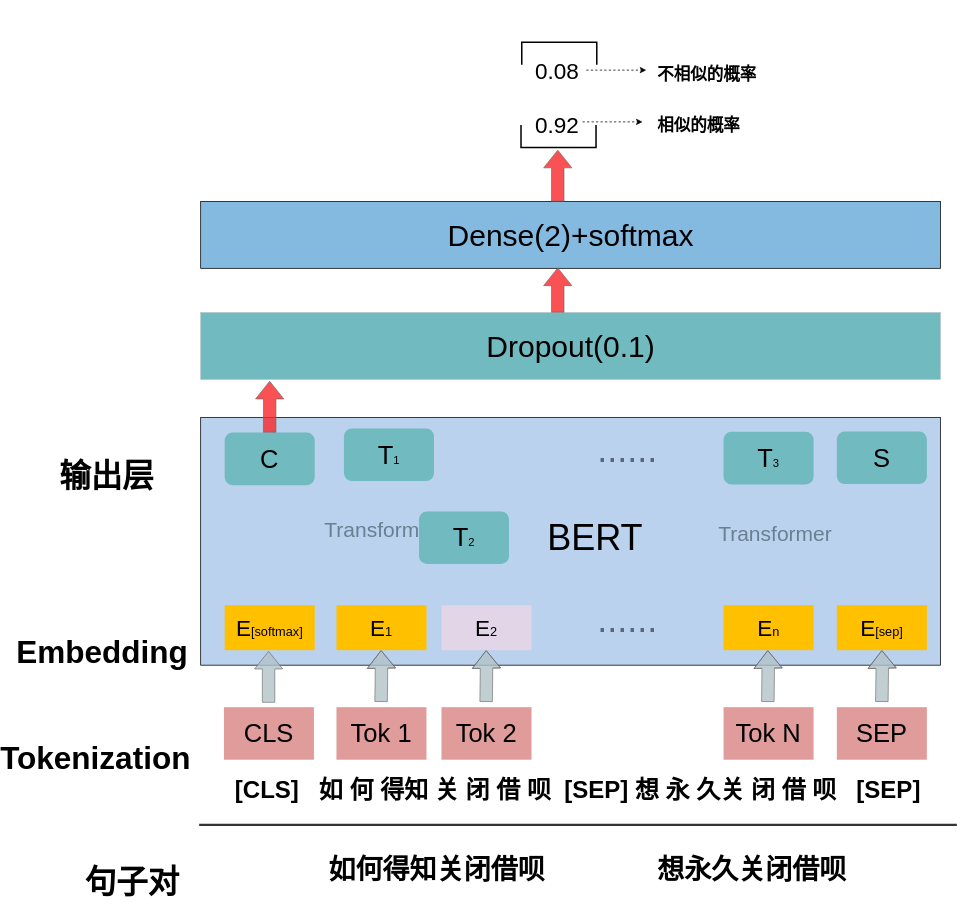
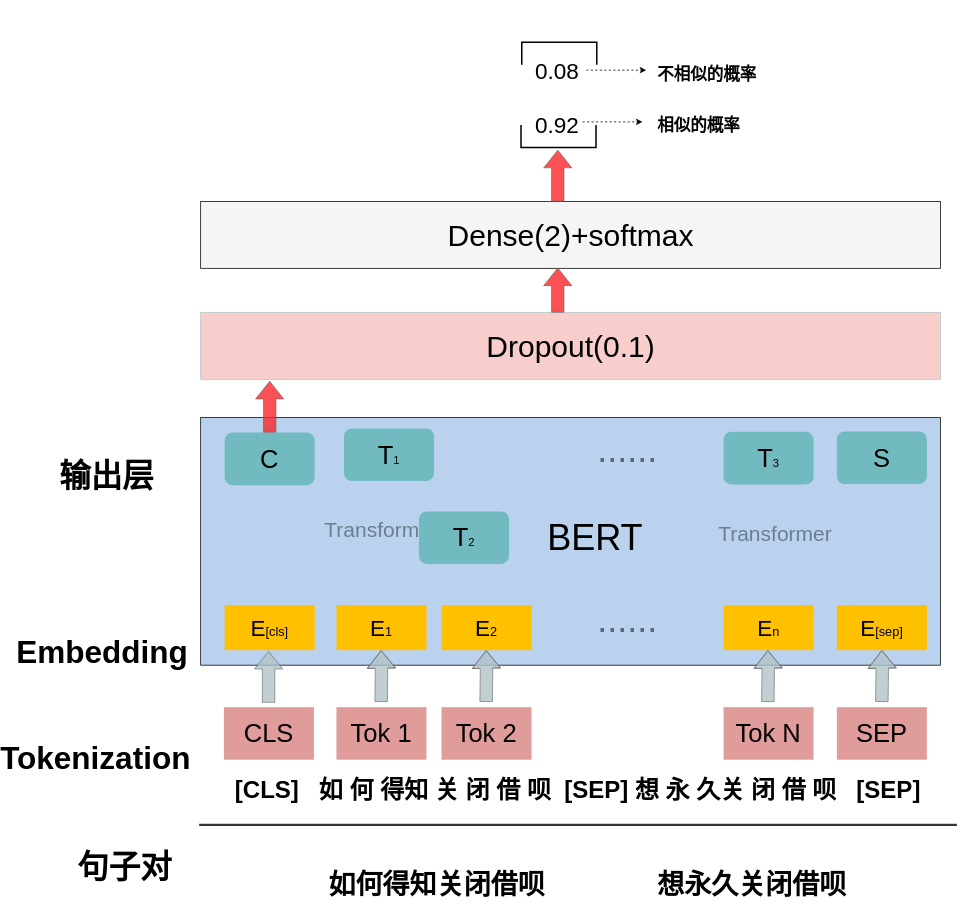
  <mxCell id="0" />
  <mxCell id="1" parent="0" />
  <mxCell id="2" value="" style="fillColor=#BAD2EE;strokeColor=#000000;html=1;rounded=0;" parent="1" vertex="1"><mxGeometry x="231" y="556" width="986" height="330" as="geometry" /></mxCell>
  <mxCell id="3" value="&lt;font style=&quot;font-size: 34px&quot;&gt;CLS&lt;/font&gt;" style="rounded=0;whiteSpace=wrap;html=1;strokeColor=none;fillColor=#E09C9B;flipH=0;flipV=1;" parent="1" vertex="1"><mxGeometry x="262" y="942" width="120" height="70" as="geometry" /></mxCell>
- <mxCell id="4" value="&lt;font style=&quot;font-size: 30px&quot;&gt;E&lt;/font&gt;&lt;font style=&quot;font-size: 17px&quot;&gt;[softmax]&lt;/font&gt;" style="rounded=0;whiteSpace=wrap;html=1;strokeColor=none;fillColor=#FFC000;" parent="1" vertex="1"><mxGeometry x="263" y="806" width="120" height="60" as="geometry" /></mxCell>
+ <mxCell id="4" value="&lt;font style=&quot;font-size: 30px&quot;&gt;E&lt;/font&gt;&lt;font style=&quot;font-size: 17px&quot;&gt;[cls]&lt;/font&gt;" style="rounded=0;whiteSpace=wrap;html=1;strokeColor=none;fillColor=#FFC000;" parent="1" vertex="1"><mxGeometry x="263" y="806" width="120" height="60" as="geometry" /></mxCell>
  <mxCell id="5" value="&lt;font style=&quot;font-size: 34px&quot;&gt;Tok 1&lt;/font&gt;" style="rounded=0;whiteSpace=wrap;html=1;strokeColor=none;fillColor=#E09C9B;flipH=0;flipV=1;" parent="1" vertex="1"><mxGeometry x="412" y="942" width="120" height="70" as="geometry" /></mxCell>
  <mxCell id="6" value="&lt;span style=&quot;font-size: 34px&quot;&gt;Tok 2&lt;/span&gt;" style="rounded=0;whiteSpace=wrap;html=1;strokeColor=none;fillColor=#E09C9B;flipH=0;flipV=1;" parent="1" vertex="1"><mxGeometry x="552" y="942" width="120" height="70" as="geometry" /></mxCell>
  <mxCell id="7" value="&lt;span style=&quot;font-size: 34px&quot;&gt;Tok N&lt;/span&gt;" style="rounded=0;whiteSpace=wrap;html=1;strokeColor=none;fillColor=#E09C9B;" parent="1" vertex="1"><mxGeometry x="928" y="942" width="120" height="70" as="geometry" /></mxCell>
  <mxCell id="8" value="&lt;span style=&quot;font-size: 34px&quot;&gt;SEP&lt;/span&gt;" style="rounded=0;whiteSpace=wrap;html=1;strokeColor=none;fillColor=#E09C9B;" parent="1" vertex="1"><mxGeometry x="1079" y="942" width="120" height="70" as="geometry" /></mxCell>
  <mxCell id="9" value="" style="shape=flexArrow;endArrow=classic;html=1;width=16.667;endSize=7.524;fillColor=#B2C4C8;opacity=80;strokeColor=#636363;" parent="1" edge="1"><mxGeometry width="50" height="50" relative="1" as="geometry"><mxPoint x="321.5" y="936" as="sourcePoint" /><mxPoint x="321.5" y="867" as="targetPoint" /></mxGeometry></mxCell>
  <mxCell id="10" value="" style="shape=flexArrow;endArrow=classic;html=1;width=16.667;endSize=7.524;fillColor=#B2C4C8;opacity=80;strokeColor=#636363;" parent="1" edge="1"><mxGeometry width="50" height="50" relative="1" as="geometry"><mxPoint x="471.5" y="935" as="sourcePoint" /><mxPoint x="471.5" y="866" as="targetPoint" /><Array as="points"><mxPoint x="472" y="895" /></Array></mxGeometry></mxCell>
  <mxCell id="11" value="" style="shape=flexArrow;endArrow=classic;html=1;width=16.667;endSize=7.524;fillColor=#B2C4C8;opacity=80;strokeColor=#636363;" parent="1" edge="1"><mxGeometry width="50" height="50" relative="1" as="geometry"><mxPoint x="611.5" y="935" as="sourcePoint" /><mxPoint x="611.5" y="866" as="targetPoint" /><Array as="points"><mxPoint x="612" y="895" /></Array></mxGeometry></mxCell>
  <mxCell id="12" value="" style="shape=flexArrow;endArrow=classic;html=1;width=16.667;endSize=7.524;fillColor=#B2C4C8;opacity=80;strokeColor=#636363;" parent="1" edge="1"><mxGeometry width="50" height="50" relative="1" as="geometry"><mxPoint x="987" y="935" as="sourcePoint" /><mxPoint x="987" y="866" as="targetPoint" /><Array as="points"><mxPoint x="987.5" y="895" /></Array></mxGeometry></mxCell>
  <mxCell id="13" value="" style="shape=flexArrow;endArrow=classic;html=1;width=16.667;endSize=7.524;fillColor=#B2C4C8;opacity=80;strokeColor=#636363;" parent="1" edge="1"><mxGeometry width="50" height="50" relative="1" as="geometry"><mxPoint x="1139" y="935" as="sourcePoint" /><mxPoint x="1139" y="866" as="targetPoint" /><Array as="points"><mxPoint x="1139.5" y="895" /></Array></mxGeometry></mxCell>
  <mxCell id="14" value="&lt;font style=&quot;white-space: normal ; font-size: 30px&quot;&gt;E&lt;/font&gt;&lt;font style=&quot;white-space: normal ; font-size: 17px&quot;&gt;1&lt;/font&gt;" style="rounded=0;whiteSpace=wrap;html=1;strokeColor=none;fillColor=#FFC000;" parent="1" vertex="1"><mxGeometry x="412" y="806" width="120" height="60" as="geometry" /></mxCell>
- <mxCell id="15" value="&lt;font style=&quot;white-space: normal ; font-size: 30px&quot;&gt;E&lt;/font&gt;&lt;font style=&quot;white-space: normal ; font-size: 17px&quot;&gt;2&lt;/font&gt;" style="rounded=0;whiteSpace=wrap;html=1;strokeColor=none;fillColor=#e1d5e7;" parent="1" vertex="1"><mxGeometry x="552" y="806" width="120" height="60" as="geometry" /></mxCell>
+ <mxCell id="15" value="&lt;font style=&quot;white-space: normal ; font-size: 30px&quot;&gt;E&lt;/font&gt;&lt;font style=&quot;white-space: normal ; font-size: 17px&quot;&gt;2&lt;/font&gt;" style="rounded=0;whiteSpace=wrap;html=1;strokeColor=none;fillColor=#FFC000;" parent="1" vertex="1"><mxGeometry x="552" y="806" width="120" height="60" as="geometry" /></mxCell>
  <mxCell id="16" value="&lt;font style=&quot;white-space: normal ; font-size: 30px&quot;&gt;E&lt;/font&gt;&lt;font style=&quot;white-space: normal ; font-size: 17px&quot;&gt;n&lt;/font&gt;" style="rounded=0;whiteSpace=wrap;html=1;strokeColor=none;fillColor=#FFC000;" parent="1" vertex="1"><mxGeometry x="928" y="806" width="120" height="60" as="geometry" /></mxCell>
  <mxCell id="17" value="&lt;font style=&quot;white-space: normal ; font-size: 30px&quot;&gt;E&lt;/font&gt;&lt;font style=&quot;white-space: normal ; font-size: 17px&quot;&gt;[sep]&lt;/font&gt;" style="rounded=0;whiteSpace=wrap;html=1;strokeColor=none;fillColor=#FFC000;" parent="1" vertex="1"><mxGeometry x="1079" y="806" width="120" height="60" as="geometry" /></mxCell>
  <mxCell id="18" value="&lt;font style=&quot;font-size: 34px&quot;&gt;C&lt;/font&gt;" style="rounded=1;whiteSpace=wrap;html=1;strokeColor=none;fillColor=#71BAC0;flipH=0;flipV=1;" parent="1" vertex="1"><mxGeometry x="263" y="576" width="120" height="70" as="geometry" /></mxCell>
  <mxCell id="19" value="" style="shape=flexArrow;endArrow=classic;html=1;width=16.667;endSize=7.524;fillColor=#F9272A;opacity=80;strokeColor=#636363;" parent="1" edge="1"><mxGeometry width="50" height="50" relative="1" as="geometry"><mxPoint x="323" y="576" as="sourcePoint" /><mxPoint x="323" y="507" as="targetPoint" /></mxGeometry></mxCell>
  <mxCell id="20" value="&lt;font style=&quot;font-size: 48px&quot;&gt;BERT&lt;/font&gt;" style="text;html=1;strokeColor=none;fillColor=none;align=center;verticalAlign=middle;whiteSpace=wrap;rounded=0;" parent="1" vertex="1"><mxGeometry x="737" y="706" width="40" height="20" as="geometry" /></mxCell>
  <mxCell id="21" value="&lt;font style=&quot;font-size: 48px&quot; color=&quot;#596677&quot;&gt;......&lt;/font&gt;" style="text;html=1;strokeColor=none;fillColor=none;align=center;verticalAlign=middle;whiteSpace=wrap;rounded=0;" parent="1" vertex="1"><mxGeometry x="780" y="587.5" width="40" height="20" as="geometry" /></mxCell>
  <mxCell id="22" value="&lt;font style=&quot;font-size: 48px&quot; color=&quot;#596677&quot;&gt;......&lt;/font&gt;" style="text;html=1;strokeColor=none;fillColor=none;align=center;verticalAlign=middle;whiteSpace=wrap;rounded=0;" parent="1" vertex="1"><mxGeometry x="780" y="815" width="40" height="20" as="geometry" /></mxCell>
  <mxCell id="23" value="&lt;font style=&quot;font-size: 28px&quot; color=&quot;#6a7f90&quot;&gt;Transformer&lt;/font&gt;" style="text;html=1;strokeColor=none;fillColor=none;align=center;verticalAlign=middle;whiteSpace=wrap;rounded=0;" parent="1" vertex="1"><mxGeometry x="452" y="696" width="40" height="20" as="geometry" /></mxCell>
  <mxCell id="24" value="&lt;font style=&quot;font-size: 28px&quot; color=&quot;#6a7f90&quot;&gt;Transformer&lt;/font&gt;" style="text;html=1;strokeColor=none;fillColor=none;align=center;verticalAlign=middle;whiteSpace=wrap;rounded=0;" parent="1" vertex="1"><mxGeometry x="977" y="701" width="40" height="20" as="geometry" /></mxCell>
  <mxCell id="25" value="&lt;span style=&quot;font-size: 34px&quot;&gt;T&lt;/span&gt;&lt;font style=&quot;font-size: 15px&quot;&gt;1&lt;/font&gt;" style="rounded=1;whiteSpace=wrap;html=1;strokeColor=none;fillColor=#71BAC0;flipH=0;flipV=1;" parent="1" vertex="1"><mxGeometry x="422" y="570.5" width="120" height="70" as="geometry" /></mxCell>
  <mxCell id="26" value="&lt;span style=&quot;font-size: 34px&quot;&gt;T&lt;/span&gt;&lt;span style=&quot;font-size: 15px&quot;&gt;2&lt;/span&gt;" style="rounded=1;whiteSpace=wrap;html=1;strokeColor=none;fillColor=#71BAC0;flipH=0;flipV=1;" parent="1" vertex="1"><mxGeometry x="522" y="681" width="120" height="70" as="geometry" /></mxCell>
  <mxCell id="27" value="&lt;span style=&quot;font-size: 34px&quot;&gt;T&lt;/span&gt;&lt;span style=&quot;font-size: 15px&quot;&gt;3&lt;/span&gt;" style="rounded=1;whiteSpace=wrap;html=1;strokeColor=none;fillColor=#71BAC0;flipH=0;flipV=1;" parent="1" vertex="1"><mxGeometry x="928" y="575" width="120" height="70" as="geometry" /></mxCell>
  <mxCell id="28" value="&lt;span style=&quot;font-size: 34px&quot;&gt;S&lt;/span&gt;" style="rounded=1;whiteSpace=wrap;html=1;strokeColor=none;fillColor=#71BAC0;flipH=0;flipV=1;" parent="1" vertex="1"><mxGeometry x="1079" y="574.5" width="120" height="70" as="geometry" /></mxCell>
  <mxCell id="29" value="&lt;font style=&quot;font-size: 42px&quot;&gt;&lt;b&gt;Tokenization&lt;/b&gt;&lt;/font&gt;" style="text;html=1;strokeColor=none;fillColor=none;align=center;verticalAlign=middle;whiteSpace=wrap;rounded=0;" parent="1" vertex="1"><mxGeometry x="71" y="1001" width="40" height="20" as="geometry" /></mxCell>
- <mxCell id="30" value="&lt;font style=&quot;font-size: 40px&quot;&gt;Dense(2)+softmax&lt;/font&gt;" style="fillColor=#84BAE0;strokeColor=#000000;html=1;rounded=0;" parent="1" vertex="1"><mxGeometry x="231" y="268" width="986" height="89" as="geometry" /></mxCell>
+ <mxCell id="30" value="&lt;font style=&quot;font-size: 40px&quot;&gt;Dense(2)+softmax&lt;/font&gt;" style="fillColor=#f5f5f5;strokeColor=#000000;html=1;rounded=0;" parent="1" vertex="1"><mxGeometry x="231" y="268" width="986" height="89" as="geometry" /></mxCell>
  <mxCell id="31" value="" style="group" parent="1" vertex="1" connectable="0"><mxGeometry x="666" y="169" width="90" height="99.0" as="geometry" /></mxCell>
  <mxCell id="32" value="" style="shape=flexArrow;endArrow=classic;html=1;width=16.667;endSize=7.524;fillColor=#F9272A;opacity=80;strokeColor=#636363;" parent="31" edge="1"><mxGeometry width="50" height="50" relative="1" as="geometry"><mxPoint x="41" y="99.0" as="sourcePoint" /><mxPoint x="41" y="30" as="targetPoint" /></mxGeometry></mxCell>
- <mxCell id="33" value="&lt;font style=&quot;font-size: 40px&quot;&gt;Dropout(0.1)&lt;/font&gt;" style="fillColor=#71bac0;strokeColor=#B2C4C8;html=1;rounded=0;" parent="1" vertex="1"><mxGeometry x="231" y="416" width="986" height="89" as="geometry" /></mxCell>
+ <mxCell id="33" value="&lt;font style=&quot;font-size: 40px&quot;&gt;Dropout(0.1)&lt;/font&gt;" style="fillColor=#f8cecc;strokeColor=#B2C4C8;html=1;rounded=0;" parent="1" vertex="1"><mxGeometry x="231" y="416" width="986" height="89" as="geometry" /></mxCell>
  <mxCell id="34" value="" style="shape=flexArrow;endArrow=classic;html=1;width=16.667;endSize=7.524;fillColor=#F9272A;opacity=80;strokeColor=#636363;" parent="1" edge="1"><mxGeometry width="50" height="50" relative="1" as="geometry"><mxPoint x="707" y="416" as="sourcePoint" /><mxPoint x="707" y="356" as="targetPoint" /></mxGeometry></mxCell>
  <mxCell id="35" value="" style="strokeWidth=2;html=1;shape=mxgraph.flowchart.annotation_1;align=left;pointerEvents=1;rotation=90;" parent="1" vertex="1"><mxGeometry x="694" y="20.8" width="30" height="100" as="geometry" /></mxCell>
  <mxCell id="36" value="" style="edgeStyle=orthogonalEdgeStyle;rounded=0;orthogonalLoop=1;jettySize=auto;html=1;dashed=1;" parent="1" edge="1"><mxGeometry relative="1" as="geometry"><mxPoint x="745" y="92.8" as="sourcePoint" /><mxPoint x="825" y="92.8" as="targetPoint" /></mxGeometry></mxCell>
  <mxCell id="37" value="&lt;font style=&quot;font-size: 30px&quot;&gt;0.08&lt;br&gt;&lt;br&gt;0.92&lt;br&gt;&lt;br&gt;&lt;/font&gt;" style="text;html=1;resizable=0;points=[];autosize=1;align=left;verticalAlign=top;spacingTop=-4;" parent="1" vertex="1"><mxGeometry x="675" y="73.8" width="70" height="80" as="geometry" /></mxCell>
  <mxCell id="38" value="" style="strokeWidth=2;html=1;shape=mxgraph.flowchart.annotation_1;align=left;pointerEvents=1;rotation=-90;" parent="1" vertex="1"><mxGeometry x="693" y="130.8" width="30" height="100" as="geometry" /></mxCell>
  <mxCell id="39" value="" style="edgeStyle=orthogonalEdgeStyle;rounded=0;orthogonalLoop=1;jettySize=auto;html=1;dashed=1;" parent="1" edge="1"><mxGeometry relative="1" as="geometry"><mxPoint x="740" y="161.8" as="sourcePoint" /><mxPoint x="820" y="161.8" as="targetPoint" /></mxGeometry></mxCell>
  <mxCell id="40" value="&lt;font style=&quot;font-size: 22px&quot;&gt;&lt;b&gt;不相似的概率&lt;/b&gt;&lt;/font&gt;" style="text;html=1;resizable=0;points=[];autosize=1;align=left;verticalAlign=top;spacingTop=-4;" parent="1" vertex="1"><mxGeometry x="838" y="83" width="150" height="20" as="geometry" /></mxCell>
  <mxCell id="41" value="&lt;font style=&quot;font-size: 22px&quot;&gt;&lt;b&gt;相似的概率&lt;/b&gt;&lt;/font&gt;" style="text;html=1;resizable=0;points=[];autosize=1;align=left;verticalAlign=top;spacingTop=-4;" parent="1" vertex="1"><mxGeometry x="838" y="151" width="130" height="20" as="geometry" /></mxCell>
  <mxCell id="42" value="" style="endArrow=none;html=1;strokeColor=#000000;fillColor=#F9272A;opacity=80;strokeWidth=3;" parent="1" edge="1"><mxGeometry width="50" height="50" relative="1" as="geometry"><mxPoint x="229" y="1099" as="sourcePoint" /><mxPoint x="1239" y="1099" as="targetPoint" /></mxGeometry></mxCell>
- <mxCell id="43" value="&lt;span style=&quot;font-size: 42px&quot;&gt;句子对&lt;/span&gt;" style="text;html=1;strokeColor=none;fillColor=none;align=center;verticalAlign=middle;whiteSpace=wrap;rounded=0;direction=south;fontStyle=1" parent="1" vertex="1"><mxGeometry x="60" y="1156" width="160" height="40" as="geometry" /></mxCell>
+ <mxCell id="43" value="&lt;span style=&quot;font-size: 42px&quot;&gt;句子对&lt;/span&gt;" style="text;html=1;strokeColor=none;fillColor=none;align=center;verticalAlign=middle;whiteSpace=wrap;rounded=0;direction=south;fontStyle=1" parent="1" vertex="1"><mxGeometry x="50" y="1136" width="160" height="40" as="geometry" /></mxCell>
  <mxCell id="44" value="&lt;p style=&quot;margin-top: 0pt ; margin-bottom: 0pt ; margin-left: 0in ; direction: ltr ; unicode-bidi: embed ; word-break: normal ; font-size: 32px&quot;&gt;&lt;b&gt;&lt;span&gt;[CLS]&amp;nbsp; &amp;nbsp;&lt;/span&gt;&lt;span&gt;如 何 得知 关 闭 借 呗&amp;nbsp;&amp;nbsp;&lt;/span&gt;&lt;span&gt;[SEP]&amp;nbsp;&lt;/span&gt;&lt;span&gt;想 永 久关 闭 借 呗&amp;nbsp; &amp;nbsp;&lt;/span&gt;&lt;span style=&quot;font-size: 32px&quot;&gt;[SEP]&lt;/span&gt;&lt;/b&gt;&lt;/p&gt;" style="text;html=1;" parent="1" vertex="1"><mxGeometry x="275" y="1026" width="934" height="30" as="geometry" /></mxCell>
- <mxCell id="45" value="&lt;p style=&quot;margin-top: 0pt ; margin-bottom: 0pt ; margin-left: 0in ; direction: ltr ; unicode-bidi: embed ; word-break: normal ; font-size: 36px&quot;&gt;&lt;b&gt;&lt;span&gt;&amp;nbsp; &amp;nbsp; &amp;nbsp; &amp;nbsp; &amp;nbsp; &amp;nbsp; 如何得知关闭借呗&amp;nbsp; &amp;nbsp; &amp;nbsp; &amp;nbsp; &amp;nbsp; &amp;nbsp; &amp;nbsp; &amp;nbsp;&lt;/span&gt;&lt;span&gt;想永久关闭借呗&lt;/span&gt;&lt;/b&gt;&lt;/p&gt;" style="text;html=1;" parent="1" vertex="1"><mxGeometry x="280" y="1131" width="934" height="30" as="geometry" /></mxCell>
+ <mxCell id="45" value="&lt;p style=&quot;margin-top: 0pt ; margin-bottom: 0pt ; margin-left: 0in ; direction: ltr ; unicode-bidi: embed ; word-break: normal ; font-size: 36px&quot;&gt;&lt;b&gt;&lt;span&gt;&amp;nbsp; &amp;nbsp; &amp;nbsp; &amp;nbsp; &amp;nbsp; &amp;nbsp; 如何得知关闭借呗&amp;nbsp; &amp;nbsp; &amp;nbsp; &amp;nbsp; &amp;nbsp; &amp;nbsp; &amp;nbsp; &amp;nbsp;&lt;/span&gt;&lt;span&gt;想永久关闭借呗&lt;/span&gt;&lt;/b&gt;&lt;/p&gt;" style="text;html=1;" parent="1" vertex="1"><mxGeometry x="280" y="1151" width="934" height="30" as="geometry" /></mxCell>
  <mxCell id="46" value="&lt;span style=&quot;font-size: 42px&quot;&gt;&lt;b&gt;Embedding&lt;/b&gt;&lt;/span&gt;" style="text;html=1;strokeColor=none;fillColor=none;align=center;verticalAlign=middle;whiteSpace=wrap;rounded=0;direction=south;" parent="1" vertex="1"><mxGeometry x="20" y="850" width="160" height="40" as="geometry" /></mxCell>
  <mxCell id="47" value="&lt;span style=&quot;font-size: 42px&quot;&gt;&lt;b&gt;输出层&lt;/b&gt;&lt;/span&gt;" style="text;html=1;strokeColor=none;fillColor=none;align=center;verticalAlign=middle;whiteSpace=wrap;rounded=0;direction=south;" parent="1" vertex="1"><mxGeometry x="26" y="615" width="160" height="40" as="geometry" /></mxCell>
